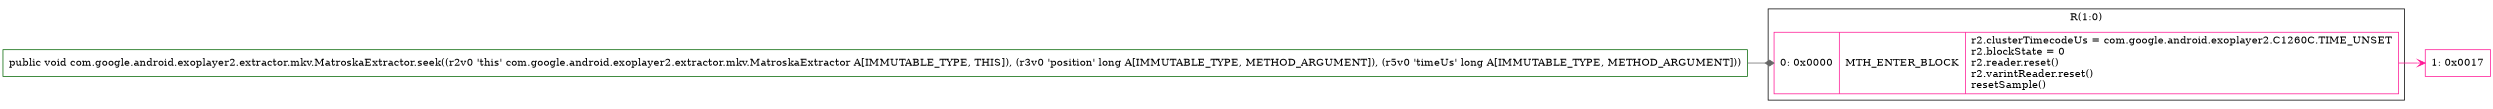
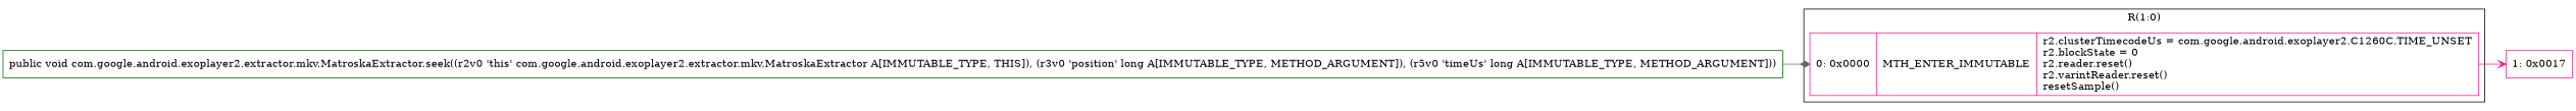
  digraph {
    rankdir=LR
    node [color=deeppink shape=record]
-   n1 [label="{0\:\ 0x0000|MTH_ENTER_BLOCK\l|r2.clusterTimecodeUs = com.google.android.exoplayer2.C1260C.TIME_UNSET\lr2.blockState = 0\lr2.reader.reset()\lr2.varintReader.reset()\lresetSample()\l}"]
+   n1 [label="{0\:\ 0x0000|MTH_ENTER_IMMUTABLE\l|r2.clusterTimecodeUs = com.google.android.exoplayer2.C1260C.TIME_UNSET\lr2.blockState = 0\lr2.reader.reset()\lr2.varintReader.reset()\lresetSample()\l}"]
    n2 [label="{1\:\ 0x0017}"]
    n3 [label="{public void com.google.android.exoplayer2.extractor.mkv.MatroskaExtractor.seek((r2v0 'this' com.google.android.exoplayer2.extractor.mkv.MatroskaExtractor A[IMMUTABLE_TYPE, THIS]), (r3v0 'position' long A[IMMUTABLE_TYPE, METHOD_ARGUMENT]), (r5v0 'timeUs' long A[IMMUTABLE_TYPE, METHOD_ARGUMENT])) }" color=darkgreen]
    subgraph cluster_1 {
      label="R(1:0)"
      n1
    }
    n1 -> n2 [color=deeppink arrowhead=vee]
    n3 -> n1 [color=gray40 arrowhead=diamond]
  }
